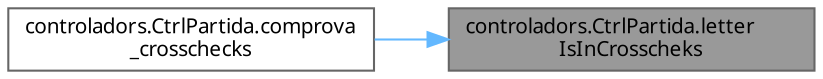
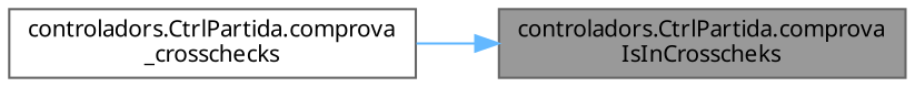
  digraph {
    rankdir=RL
    fontname="Noto Sans"
    node [fontname="Noto Sans" fontsize=10 shape=box style=filled]
-   n1 [color=gray40 fillcolor=grey60 fontcolor=black height=0.2 label="controladors.CtrlPartida.letter\lIsInCrosscheks" width=0.4]
+   n1 [color=gray40 fillcolor=grey60 fontcolor=black height=0.2 label="controladors.CtrlPartida.comprova\lIsInCrosscheks" width=0.4]
    n2 [color=grey40 fillcolor=white height=0.2 label="controladors.CtrlPartida.comprova\l_crosschecks" width=0.4]
    n1 -> n2 [color=steelblue1 dir=back fontname="Noto Sans" fontsize=10 labelfontname=Helvetica labelfontsize=10 style=solid]
  }
